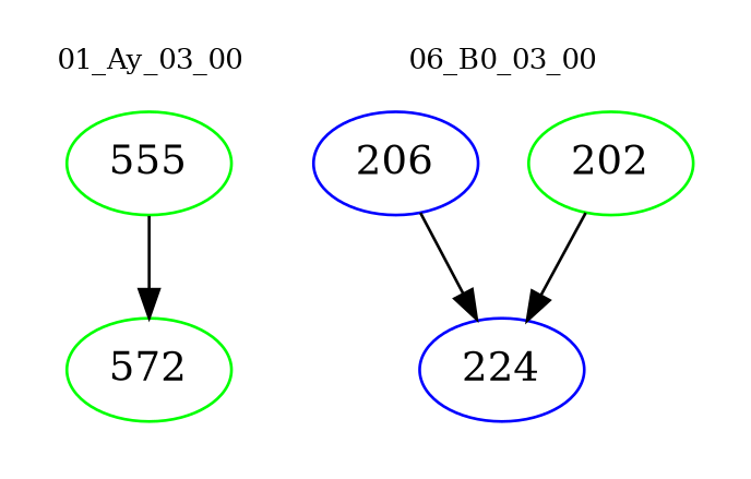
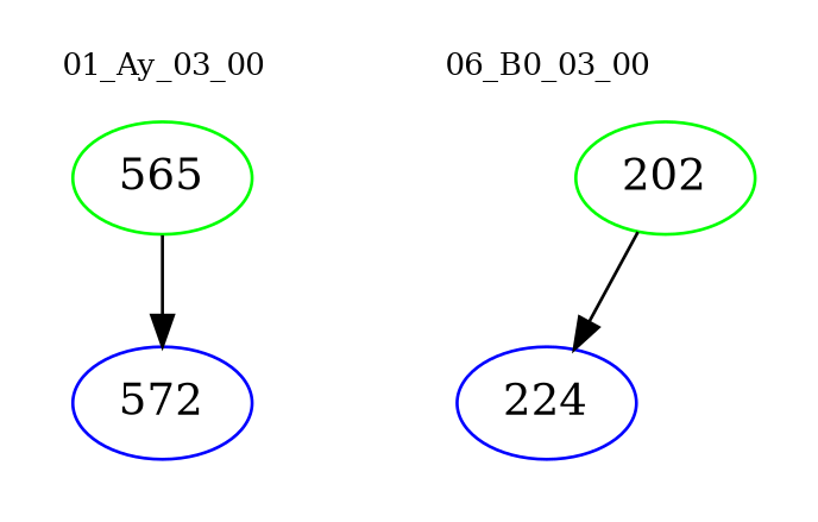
  digraph {
    node [color=blue]
    edge [color=black]
-   n1 [color=green label=555]
-   n2 [color=green label=572]
+   n1 [color=green label=565]
+   n2 [label=572]
    n3 [color=green label=202]
-   n4 [label=206]
    n5 [label=224]
    subgraph cluster_1 {
      color=white
      fontsize=10
      label="01_Ay_03_00"
      n1
      n2
    }
    subgraph cluster_2 {
      color=white
      fontsize=10
      label="06_B0_03_00"
      n3
-     n4
      n5
    }
    n1 -> n2
    n3 -> n5
-   n4 -> n5
  }
